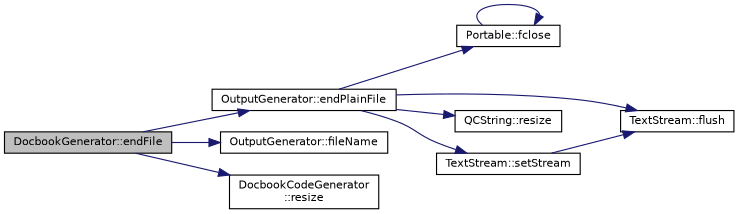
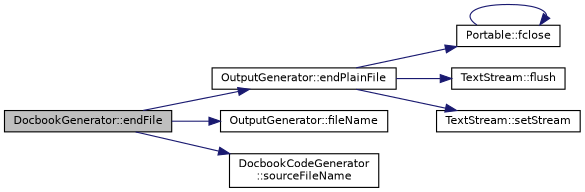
  digraph {
    rankdir=LR
    node [color=black fillcolor=white fontname=Helvetica fontsize=10 shape=record style=filled]
    edge [color=midnightblue fontname=Helvetica fontsize=10 labelfontname=Helvetica labelfontsize=10 style=solid]
    n1 [fillcolor=grey75 fontcolor=black height=0.2 label="DocbookGenerator::endFile" width=0.4]
    n2 [height=0.2 label="OutputGenerator::endPlainFile" width=0.4]
    n3 [height=0.2 label="OutputGenerator::fileName" width=0.4]
-   n4 [height=0.2 label="DocbookCodeGenerator\l::resize" width=0.4]
+   n4 [height=0.2 label="DocbookCodeGenerator\l::sourceFileName" width=0.4]
    n5 [height=0.2 label="Portable::fclose" width=0.4]
    n6 [height=0.2 label="TextStream::flush" width=0.4]
-   n7 [height=0.2 label="QCString::resize" width=0.4]
    n8 [height=0.2 label="TextStream::setStream" width=0.4]
    n1 -> n2
    n1 -> n3
    n1 -> n4
    n2 -> n5
    n2 -> n6
-   n2 -> n7
    n2 -> n8
    n5 -> n5
-   n8 -> n6
  }
